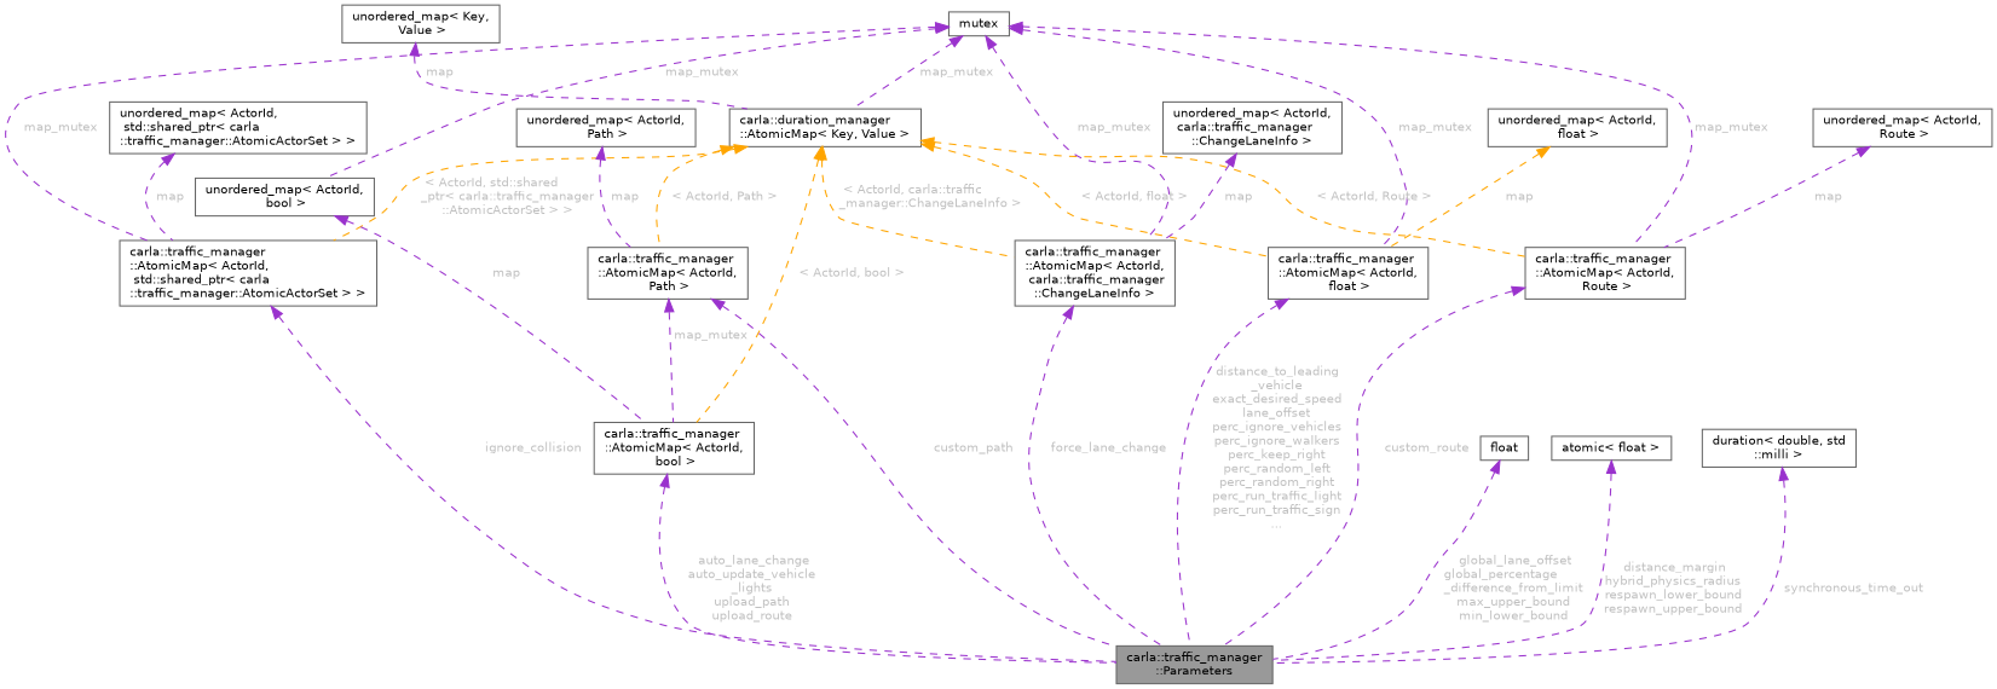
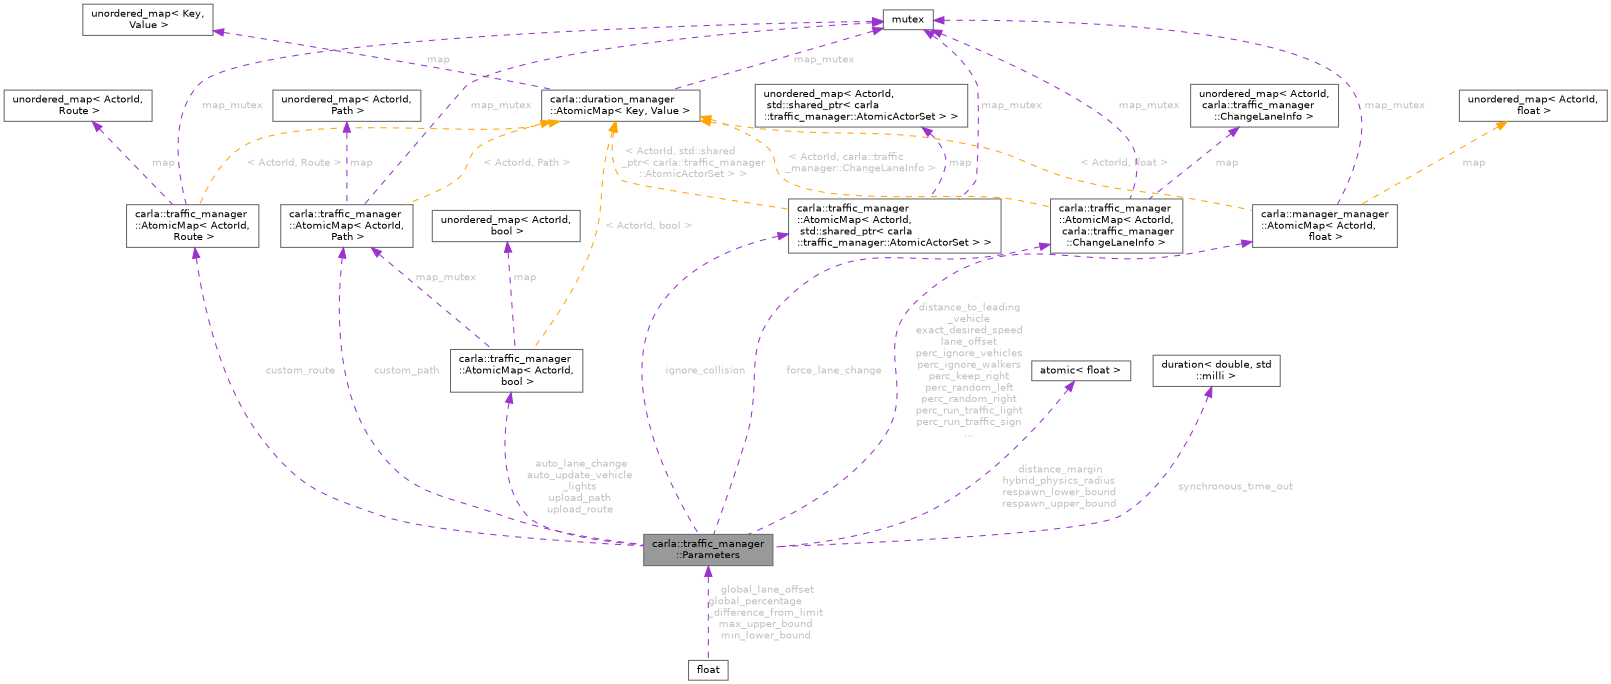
  digraph {
    rankdir=TB
    node [color=gray40 fillcolor=white fontname=Helvetica fontsize=10 shape=box style=filled]
    edge [color=darkorchid3 dir=back fontcolor=grey fontname=Helvetica fontsize=10 labelfontname=Helvetica labelfontsize=10 style=dashed]
    n1 [fillcolor=grey60 fontcolor=black height=0.2 label="carla::traffic_manager\l::Parameters" width=0.4]
-   n2 [height=0.2 label="carla::traffic_manager\l::AtomicMap\< ActorId,\l float \>" width=0.4]
+   n2 [height=0.2 label="carla::manager_manager\l::AtomicMap\< ActorId,\l float \>" width=0.4]
    n3 [height=0.2 label=mutex width=0.4]
    n4 [height=0.2 label="carla::duration_manager\l::AtomicMap\< Key, Value \>" width=0.4]
    n5 [height=0.2 label="carla::traffic_manager\l::AtomicMap\< ActorId,\l std::shared_ptr\< carla\l::traffic_manager::AtomicActorSet \> \>" width=0.4]
    n6 [height=0.2 label="carla::traffic_manager\l::AtomicMap\< ActorId,\l carla::traffic_manager\l::ChangeLaneInfo \>" width=0.4]
    n7 [height=0.2 label="carla::traffic_manager\l::AtomicMap\< ActorId,\l Path \>" width=0.4]
    n8 [height=0.2 label="carla::traffic_manager\l::AtomicMap\< ActorId,\l Route \>" width=0.4]
    n9 [height=0.2 label="carla::traffic_manager\l::AtomicMap\< ActorId,\l bool \>" width=0.4]
    n10 [height=0.2 label="unordered_map\< ActorId,\l float \>" width=0.4]
    n11 [height=0.2 label="unordered_map\< Key,\l Value \>" width=0.4]
    n12 [height=0.2 label=float width=0.4]
    n13 [height=0.2 label="unordered_map\< ActorId,\l std::shared_ptr\< carla\l::traffic_manager::AtomicActorSet \> \>" width=0.4]
    n14 [height=0.2 label="unordered_map\< ActorId,\l carla::traffic_manager\l::ChangeLaneInfo \>" width=0.4]
    n15 [height=0.2 label="unordered_map\< ActorId,\l bool \>" width=0.4]
    n16 [height=0.2 label="atomic\< float \>" width=0.4]
    n17 [height=0.2 label="unordered_map\< ActorId,\l Path \>" width=0.4]
    n18 [height=0.2 label="unordered_map\< ActorId,\l Route \>" width=0.4]
    n19 [height=0.2 label="duration\< double, std\l::milli \>" width=0.4]
    n2 -> n1 [label=" distance_to_leading\l_vehicle\nexact_desired_speed\nlane_offset\nperc_ignore_vehicles\nperc_ignore_walkers\nperc_keep_right\nperc_random_left\nperc_random_right\nperc_run_traffic_light\nperc_run_traffic_sign\n..."]
    n3 -> n2 [label=" map_mutex"]
    n3 -> n4 [label=" map_mutex"]
    n3 -> n5 [label=" map_mutex"]
    n3 -> n6 [label=" map_mutex"]
-   n3 -> n15 [label=" map_mutex"]
+   n3 -> n7 [label=" map_mutex"]
    n3 -> n8 [label=" map_mutex"]
    n4 -> n2 [color=orange label=" \< ActorId, float \>"]
    n4 -> n5 [color=orange label=" \< ActorId, std::shared\l_ptr\< carla::traffic_manager\l::AtomicActorSet \> \>"]
    n4 -> n6 [color=orange label=" \< ActorId, carla::traffic\l_manager::ChangeLaneInfo \>"]
    n4 -> n7 [color=orange label=" \< ActorId, Path \>"]
    n4 -> n8 [color=orange label=" \< ActorId, Route \>"]
    n4 -> n9 [color=orange label=" \< ActorId, bool \>"]
    n5 -> n1 [label=" ignore_collision"]
    n6 -> n1 [label=" force_lane_change"]
    n7 -> n1 [label=" custom_path"]
    n7 -> n9 [label=" map_mutex"]
    n8 -> n1 [label=" custom_route"]
    n9 -> n1 [label=" auto_lane_change\nauto_update_vehicle\l_lights\nupload_path\nupload_route"]
    n10 -> n2 [color=orange label=" map"]
    n11 -> n4 [label=" map"]
-   n12 -> n1 [label=" global_lane_offset\nglobal_percentage\l_difference_from_limit\nmax_upper_bound\nmin_lower_bound"]
+   n1 -> n12 [label=" global_lane_offset\nglobal_percentage\l_difference_from_limit\nmax_upper_bound\nmin_lower_bound"]
    n13 -> n5 [label=" map"]
    n14 -> n6 [label=" map"]
    n15 -> n9 [label=" map"]
    n16 -> n1 [label=" distance_margin\nhybrid_physics_radius\nrespawn_lower_bound\nrespawn_upper_bound"]
    n17 -> n7 [label=" map"]
    n18 -> n8 [label=" map"]
    n19 -> n1 [label=" synchronous_time_out"]
  }
